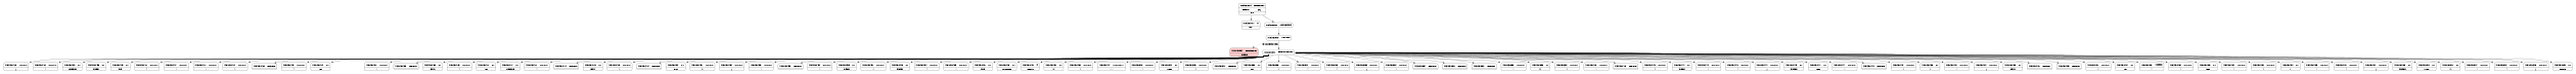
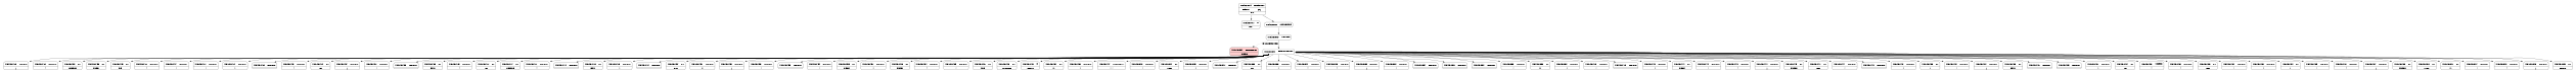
  digraph {
    fontname=Lato
    node [fontname=Lato shape=none]
    edge [fontname=Lato weight=2]
    n1 [label=<<TABLE border='1' cellspacing='0' cellpadding='10' style='rounded' bgcolor='#FFCCCC' ><TR><TD border='0'>1194136832</TD><TD border='0'><B>DecodeFailed</B></TD></TR><HR/><TR><TD border='0' cellpadding='5' colspan='2'>NoLiteral</TD></TR></TABLE>>]
    n2 [label=<<TABLE border='1' cellspacing='0' cellpadding='10' style='rounded' ><TR><TD border='0'>1194136749</TD><TD border='0'><B>LegalChar</B></TD></TR><HR/><TR><TD border='0' cellpadding='5' colspan='2'>}</TD></TR></TABLE>>]
    n3 [label=<<TABLE border='1' cellspacing='0' cellpadding='10' style='rounded' ><TR><TD border='0'>1194136748</TD><TD border='0'><B>LegalChar</B></TD></TR><HR/><TR><TD border='0' cellpadding='5' colspan='2'>;</TD></TR></TABLE>>]
    n4 [label=<<TABLE border='1' cellspacing='0' cellpadding='10' style='rounded' ><TR><TD border='0'>1194136751</TD><TD border='0'><B>EId</B></TD></TR><HR/><TR><TD border='0' cellpadding='5' colspan='2'>microtime</TD></TR></TABLE>>]
    n5 [label=<<TABLE border='1' cellspacing='0' cellpadding='10' style='rounded' ><TR><TD border='0'>1194136750</TD><TD border='0'><B>EId</B></TD></TR><HR/><TR><TD border='0' cellpadding='5' colspan='2'>function</TD></TR></TABLE>>]
    n6 [label=<<TABLE border='1' cellspacing='0' cellpadding='10' style='rounded' ><TR><TD border='0'>1194136745</TD><TD border='0'><B>EId</B></TD></TR><HR/><TR><TD border='0' cellpadding='5' colspan='2'>time</TD></TR></TABLE>>]
    n7 [label=<<TABLE border='1' cellspacing='0' cellpadding='10' style='rounded' ><TR><TD border='0'>1194136744</TD><TD border='0'><B>LegalChar</B></TD></TR><HR/><TR><TD border='0' cellpadding='5' colspan='2'>:</TD></TR></TABLE>>]
    n8 [label=<<TABLE border='1' cellspacing='0' cellpadding='10' style='rounded' ><TR><TD border='0'>1194136747</TD><TD border='0'><B>LegalChar</B></TD></TR><HR/><TR><TD border='0' cellpadding='5' colspan='2'>)</TD></TR></TABLE>>]
    n9 [label=<<TABLE border='1' cellspacing='0' cellpadding='10' style='rounded' ><TR><TD border='0'>1194136746</TD><TD border='0'><B>LegalChar</B></TD></TR><HR/><TR><TD border='0' cellpadding='5' colspan='2'>(</TD></TR></TABLE>>]
    n10 [label=<<TABLE border='1' cellspacing='0' cellpadding='10' style='rounded' ><TR><TD border='0'>1194136741</TD><TD border='0'><B>LegalChar</B></TD></TR><HR/><TR><TD border='0' cellpadding='5' colspan='2'>$</TD></TR></TABLE>>]
    n11 [label=<<TABLE border='1' cellspacing='0' cellpadding='10' style='rounded' ><TR><TD border='0'>1194136740</TD><TD border='0'><B>LegalChar</B></TD></TR><HR/><TR><TD border='0' cellpadding='5' colspan='2'></TD></TR></TABLE>>]
    n12 [label=<<TABLE border='1' cellspacing='0' cellpadding='10' style='rounded' ><TR><TD border='0'>1194136743</TD><TD border='0'><B>LegalChar</B></TD></TR><HR/><TR><TD border='0' cellpadding='5' colspan='2'>:</TD></TR></TABLE>>]
    n13 [label=<<TABLE border='1' cellspacing='0' cellpadding='10' style='rounded' ><TR><TD border='0'>1194136742</TD><TD border='0'><B>EId</B></TD></TR><HR/><TR><TD border='0' cellpadding='5' colspan='2'>self</TD></TR></TABLE>>]
+   n14 [label=<<TABLE border='1' cellspacing='0' cellpadding='10' style='rounded' ><TR><TD border='0'>1194136737</TD><TD border='0'><B>LegalChar</B></TD></TR><HR/><TR><TD border='0' cellpadding='5' colspan='2'>{</TD></TR></TABLE>>]
    n15 [label=<<TABLE border='1' cellspacing='0' cellpadding='10' style='rounded' ><TR><TD border='0'>1194136736</TD><TD border='0'><B>LegalChar</B></TD></TR><HR/><TR><TD border='0' cellpadding='5' colspan='2'>)</TD></TR></TABLE>>]
    n16 [label=<<TABLE border='1' cellspacing='0' cellpadding='10' style='rounded' ><TR><TD border='0'>1194136739</TD><TD border='0'><B>LegalChar</B></TD></TR><HR/><TR><TD border='0' cellpadding='5' colspan='2'></TD></TR></TABLE>>]
    n17 [label=<<TABLE border='1' cellspacing='0' cellpadding='10' style='rounded' ><TR><TD border='0'>1194136738</TD><TD border='0'><B>EId</B></TD></TR><HR/><TR><TD border='0' cellpadding='5' colspan='2'>return</TD></TR></TABLE>>]
    n18 [label=<<TABLE border='1' cellspacing='0' cellpadding='10' style='rounded' ><TR><TD border='0'>1194136765</TD><TD border='0'><B>LegalChar</B></TD></TR><HR/><TR><TD border='0' cellpadding='5' colspan='2'>:</TD></TR></TABLE>>]
    n19 [label=<<TABLE border='1' cellspacing='0' cellpadding='10' style='rounded' ><TR><TD border='0'>1194136764</TD><TD border='0'><B>EId</B></TD></TR><HR/><TR><TD border='0' cellpadding='5' colspan='2'>self</TD></TR></TABLE>>]
    n20 [label=<<TABLE border='1' cellspacing='0' cellpadding='10' style='rounded' ><TR><TD border='0'>1194136767</TD><TD border='0'><B>EId</B></TD></TR><HR/><TR><TD border='0' cellpadding='5' colspan='2'>microtime</TD></TR></TABLE>>]
    n21 [label=<<TABLE border='1' cellspacing='0' cellpadding='10' style='rounded' ><TR><TD border='0'>1194136766</TD><TD border='0'><B>LegalChar</B></TD></TR><HR/><TR><TD border='0' cellpadding='5' colspan='2'>:</TD></TR></TABLE>>]
    n22 [label=<<TABLE border='1' cellspacing='0' cellpadding='10' style='rounded' ><TR><TD border='0'>1194136761</TD><TD border='0'><B>LegalChar</B></TD></TR><HR/><TR><TD border='0' cellpadding='5' colspan='2'></TD></TR></TABLE>>]
    n23 [label=<<TABLE border='1' cellspacing='0' cellpadding='10' style='rounded' ><TR><TD border='0'>1194136760</TD><TD border='0'><B>EId</B></TD></TR><HR/><TR><TD border='0' cellpadding='5' colspan='2'>return</TD></TR></TABLE>>]
    n24 [label=<<TABLE border='1' cellspacing='0' cellpadding='10' style='rounded' ><TR><TD border='0'>1194136763</TD><TD border='0'><B>LegalChar</B></TD></TR><HR/><TR><TD border='0' cellpadding='5' colspan='2'>$</TD></TR></TABLE>>]
    n25 [label=<<TABLE border='1' cellspacing='0' cellpadding='10' style='rounded' ><TR><TD border='0'>1194136762</TD><TD border='0'><B>LegalChar</B></TD></TR><HR/><TR><TD border='0' cellpadding='5' colspan='2'></TD></TR></TABLE>>]
    n26 [label=<<TABLE border='1' cellspacing='0' cellpadding='10' style='rounded' ><TR><TD border='0'>1194136757</TD><TD border='0'><B>EId</B></TD></TR><HR/><TR><TD border='0' cellpadding='5' colspan='2'>false</TD></TR></TABLE>>]
    n27 [label=<<TABLE border='1' cellspacing='0' cellpadding='10' style='rounded' ><TR><TD border='0'>1194136756</TD><TD border='0'><B>LegalChar</B></TD></TR><HR/><TR><TD border='0' cellpadding='5' colspan='2'>=</TD></TR></TABLE>>]
    n28 [label=<<TABLE border='1' cellspacing='0' cellpadding='10' style='rounded' ><TR><TD border='0'>1194136759</TD><TD border='0'><B>LegalChar</B></TD></TR><HR/><TR><TD border='0' cellpadding='5' colspan='2'>{</TD></TR></TABLE>>]
    n29 [label=<<TABLE border='1' cellspacing='0' cellpadding='10' style='rounded' ><TR><TD border='0'>1194136758</TD><TD border='0'><B>LegalChar</B></TD></TR><HR/><TR><TD border='0' cellpadding='5' colspan='2'>)</TD></TR></TABLE>>]
    n30 [label=<<TABLE border='1' cellspacing='0' cellpadding='10' style='rounded' ><TR><TD border='0'>1194136753</TD><TD border='0'><B>LegalChar</B></TD></TR><HR/><TR><TD border='0' cellpadding='5' colspan='2'></TD></TR></TABLE>>]
    n31 [label=<<TABLE border='1' cellspacing='0' cellpadding='10' style='rounded' ><TR><TD border='0'>1194136752</TD><TD border='0'><B>LegalChar</B></TD></TR><HR/><TR><TD border='0' cellpadding='5' colspan='2'>(</TD></TR></TABLE>>]
    n32 [label=<<TABLE border='1' cellspacing='0' cellpadding='10' style='rounded' ><TR><TD border='0'>1194136755</TD><TD border='0'><B>EId</B></TD></TR><HR/><TR><TD border='0' cellpadding='5' colspan='2'>asFloat</TD></TR></TABLE>>]
    n33 [label=<<TABLE border='1' cellspacing='0' cellpadding='10' style='rounded' ><TR><TD border='0'>1194136754</TD><TD border='0'><B>LegalChar</B></TD></TR><HR/><TR><TD border='0' cellpadding='5' colspan='2'>$</TD></TR></TABLE>>]
    n34 [label=<<TABLE border='1' cellspacing='0' cellpadding='10' style='rounded' ><TR><TD border='0'>1194136733</TD><TD border='0'><B>EId</B></TD></TR><HR/><TR><TD border='0' cellpadding='5' colspan='2'>function</TD></TR></TABLE>>]
    n35 [label=<<TABLE border='1' cellspacing='0' cellpadding='10' style='rounded' ><TR><TD border='0'>1194136732</TD><TD border='0'><B>LegalChar</B></TD></TR><HR/><TR><TD border='0' cellpadding='5' colspan='2'>;</TD></TR></TABLE>>]
    n36 [label=<<TABLE border='1' cellspacing='0' cellpadding='10' style='rounded' ><TR><TD border='0'>1194136735</TD><TD border='0'><B>LegalChar</B></TD></TR><HR/><TR><TD border='0' cellpadding='5' colspan='2'>(</TD></TR></TABLE>>]
    n37 [label=<<TABLE border='1' cellspacing='0' cellpadding='10' style='rounded' ><TR><TD border='0'>1194136734</TD><TD border='0'><B>EId</B></TD></TR><HR/><TR><TD border='0' cellpadding='5' colspan='2'>time</TD></TR></TABLE>>]
    n38 [label=<<TABLE border='1' cellspacing='0' cellpadding='10' style='rounded' ><TR><TD border='0'>1194136729</TD><TD border='0'><B>EId</B></TD></TR><HR/><TR><TD border='0' cellpadding='5' colspan='2'>namespace</TD></TR></TABLE>>]
    n39 [label=<<TABLE border='1' cellspacing='0' cellpadding='10' style='rounded' ><TR><TD border='0'>1194136728</TD><TD border='0'><B>Id</B></TD></TR><HR/><TR><TD border='0' cellpadding='5' colspan='2'>EOPHP</TD></TR></TABLE>>]
    n40 [label=<<TABLE border='1' cellspacing='0' cellpadding='10' style='rounded' ><TR><TD border='0'>1194136731</TD><TD border='0'><B>EId</B></TD></TR><HR/><TR><TD border='0' cellpadding='5' colspan='2'>ns</TD></TR></TABLE>>]
    n41 [label=<<TABLE border='1' cellspacing='0' cellpadding='10' style='rounded' ><TR><TD border='0'>1194136730</TD><TD border='0'><B>LegalChar</B></TD></TR><HR/><TR><TD border='0' cellpadding='5' colspan='2'>$</TD></TR></TABLE>>]
    n42 [label=<<TABLE border='1' cellspacing='0' cellpadding='10' style='rounded' ><TR><TD border='0'>1194136727</TD><TD border='0'><B>HeredocFlow</B></TD></TR><HR/><TR><TD border='0' cellpadding='5' colspan='2'>&lt;&lt;&lt;</TD></TR></TABLE>>]
    n43 [label=<<TABLE border='1' cellspacing='0' cellpadding='10' style='rounded' ><TR><TD border='0'>1194136726</TD><TD border='0'><B>Id</B></TD></TR><HR/><TR><TD border='0' cellpadding='5' colspan='2'>eval</TD></TR></TABLE>>]
    n44 [label=<<TABLE border='1' cellspacing='0' cellpadding='10' style='rounded' ><TR><TD border='0'>1194136813</TD><TD border='0'><B>LegalChar</B></TD></TR><HR/><TR><TD border='0' cellpadding='5' colspan='2'>(</TD></TR></TABLE>>]
    n45 [label=<<TABLE border='1' cellspacing='0' cellpadding='10' style='rounded' ><TR><TD border='0'>1194136812</TD><TD border='0'><B>EId</B></TD></TR><HR/><TR><TD border='0' cellpadding='5' colspan='2'>usleep</TD></TR></TABLE>>]
    n46 [label=<<TABLE border='1' cellspacing='0' cellpadding='10' style='rounded' ><TR><TD border='0'>1194136815</TD><TD border='0'><B>LegalChar</B></TD></TR><HR/><TR><TD border='0' cellpadding='5' colspan='2'>$</TD></TR></TABLE>>]
    n47 [label=<<TABLE border='1' cellspacing='0' cellpadding='10' style='rounded' ><TR><TD border='0'>1194136814</TD><TD border='0'><B>LegalChar</B></TD></TR><HR/><TR><TD border='0' cellpadding='5' colspan='2'></TD></TR></TABLE>>]
    n48 [label=<<TABLE border='1' cellspacing='0' cellpadding='10' style='rounded' ><TR><TD border='0'>1194136809</TD><TD border='0'><B>EId</B></TD></TR><HR/><TR><TD border='0' cellpadding='5' colspan='2'>self</TD></TR></TABLE>>]
    n49 [label=<<TABLE border='1' cellspacing='0' cellpadding='10' style='rounded' ><TR><TD border='0'>1194136808</TD><TD border='0'><B>LegalChar</B></TD></TR><HR/><TR><TD border='0' cellpadding='5' colspan='2'>$</TD></TR></TABLE>>]
    n50 [label=<<TABLE border='1' cellspacing='0' cellpadding='10' style='rounded' ><TR><TD border='0'>1194136811</TD><TD border='0'><B>LegalChar</B></TD></TR><HR/><TR><TD border='0' cellpadding='5' colspan='2'>:</TD></TR></TABLE>>]
    n51 [label=<<TABLE border='1' cellspacing='0' cellpadding='10' style='rounded' ><TR><TD border='0'>1194136810</TD><TD border='0'><B>LegalChar</B></TD></TR><HR/><TR><TD border='0' cellpadding='5' colspan='2'>:</TD></TR></TABLE>>]
    n52 [label=<<TABLE border='1' cellspacing='0' cellpadding='10' style='rounded' ><TR><TD border='0'>1194136805</TD><TD border='0'><B>LegalChar</B></TD></TR><HR/><TR><TD border='0' cellpadding='5' colspan='2'>{</TD></TR></TABLE>>]
    n53 [label=<<TABLE border='1' cellspacing='0' cellpadding='10' style='rounded' ><TR><TD border='0'>1194136804</TD><TD border='0'><B>LegalChar</B></TD></TR><HR/><TR><TD border='0' cellpadding='5' colspan='2'>)</TD></TR></TABLE>>]
    n54 [label=<<TABLE border='1' cellspacing='0' cellpadding='10' style='rounded' ><TR><TD border='0'>1194136807</TD><TD border='0'><B>LegalChar</B></TD></TR><HR/><TR><TD border='0' cellpadding='5' colspan='2'></TD></TR></TABLE>>]
    n55 [label=<<TABLE border='1' cellspacing='0' cellpadding='10' style='rounded' ><TR><TD border='0'>1194136806</TD><TD border='0'><B>LegalChar</B></TD></TR><HR/><TR><TD border='0' cellpadding='5' colspan='2'></TD></TR></TABLE>>]
    n56 [label=<<TABLE border='1' cellspacing='0' cellpadding='10' style='rounded' ><TR><TD border='0'>1194136801</TD><TD border='0'><B>LegalChar</B></TD></TR><HR/><TR><TD border='0' cellpadding='5' colspan='2'></TD></TR></TABLE>>]
    n57 [label=<<TABLE border='1' cellspacing='0' cellpadding='10' style='rounded' ><TR><TD border='0'>1194136800</TD><TD border='0'><B>LegalChar</B></TD></TR><HR/><TR><TD border='0' cellpadding='5' colspan='2'>(</TD></TR></TABLE>>]
    n58 [label=<<TABLE border='1' cellspacing='0' cellpadding='10' style='rounded' ><TR><TD border='0'>1194136803</TD><TD border='0'><B>EId</B></TD></TR><HR/><TR><TD border='0' cellpadding='5' colspan='2'>us</TD></TR></TABLE>>]
    n59 [label=<<TABLE border='1' cellspacing='0' cellpadding='10' style='rounded' ><TR><TD border='0'>1194136802</TD><TD border='0'><B>LegalChar</B></TD></TR><HR/><TR><TD border='0' cellpadding='5' colspan='2'>$</TD></TR></TABLE>>]
    n60 [label=<<TABLE border='1' cellspacing='0' cellpadding='10' style='rounded' ><TR><TD border='0'>1194136824</TD><TD border='0'><B>FunctionCall</B></TD></TR><HR/><TR><TD border='0' cellpadding='5'>Patterns</TD><TD border='0' cellpadding='5'>[27]</TD></TR><HR/><TR><TD border='0' cellpadding='5' colspan='2'>eval</TD></TR></TABLE>>]
    n61 [label=<<TABLE border='1' cellspacing='0' cellpadding='10' style='rounded' ><TR><TD border='0'>1194136822</TD><TD border='0'><B>ArgumentList</B></TD></TR></TABLE>>]
    n62 [label=<<TABLE border='1' cellspacing='0' cellpadding='10' style='rounded' ><TR><TD border='0'>1194136823</TD><TD border='0'><B>Argument</B></TD></TR></TABLE>>]
    n63 [label=<<TABLE border='1' cellspacing='0' cellpadding='10' style='rounded' ><TR><TD border='0'>1194136821</TD><TD border='0'><B>PostfixExpression</B></TD></TR></TABLE>>]
    n64 [label=<<TABLE border='1' cellspacing='0' cellpadding='10' style='rounded' ><TR><TD border='0'>1194136768</TD><TD border='0'><B>LegalChar</B></TD></TR><HR/><TR><TD border='0' cellpadding='5' colspan='2'>(</TD></TR></TABLE>>]
    n65 [label=<<TABLE border='1' cellspacing='0' cellpadding='10' style='rounded' ><TR><TD border='0'>1194136769</TD><TD border='0'><B>LegalChar</B></TD></TR><HR/><TR><TD border='0' cellpadding='5' colspan='2'></TD></TR></TABLE>>]
    n66 [label=<<TABLE border='1' cellspacing='0' cellpadding='10' style='rounded' ><TR><TD border='0'>1194136770</TD><TD border='0'><B>LegalChar</B></TD></TR><HR/><TR><TD border='0' cellpadding='5' colspan='2'>$</TD></TR></TABLE>>]
    n67 [label=<<TABLE border='1' cellspacing='0' cellpadding='10' style='rounded' ><TR><TD border='0'>1194136771</TD><TD border='0'><B>EId</B></TD></TR><HR/><TR><TD border='0' cellpadding='5' colspan='2'>asFloat</TD></TR></TABLE>>]
    n68 [label=<<TABLE border='1' cellspacing='0' cellpadding='10' style='rounded' ><TR><TD border='0'>1194136772</TD><TD border='0'><B>LegalChar</B></TD></TR><HR/><TR><TD border='0' cellpadding='5' colspan='2'>)</TD></TR></TABLE>>]
    n69 [label=<<TABLE border='1' cellspacing='0' cellpadding='10' style='rounded' ><TR><TD border='0'>1194136773</TD><TD border='0'><B>LegalChar</B></TD></TR><HR/><TR><TD border='0' cellpadding='5' colspan='2'>;</TD></TR></TABLE>>]
    n70 [label=<<TABLE border='1' cellspacing='0' cellpadding='10' style='rounded' ><TR><TD border='0'>1194136774</TD><TD border='0'><B>LegalChar</B></TD></TR><HR/><TR><TD border='0' cellpadding='5' colspan='2'>}</TD></TR></TABLE>>]
    n71 [label=<<TABLE border='1' cellspacing='0' cellpadding='10' style='rounded' ><TR><TD border='0'>1194136775</TD><TD border='0'><B>EId</B></TD></TR><HR/><TR><TD border='0' cellpadding='5' colspan='2'>function</TD></TR></TABLE>>]
    n72 [label=<<TABLE border='1' cellspacing='0' cellpadding='10' style='rounded' ><TR><TD border='0'>1194136776</TD><TD border='0'><B>EId</B></TD></TR><HR/><TR><TD border='0' cellpadding='5' colspan='2'>sleep</TD></TR></TABLE>>]
    n73 [label=<<TABLE border='1' cellspacing='0' cellpadding='10' style='rounded' ><TR><TD border='0'>1194136777</TD><TD border='0'><B>LegalChar</B></TD></TR><HR/><TR><TD border='0' cellpadding='5' colspan='2'>(</TD></TR></TABLE>>]
    n74 [label=<<TABLE border='1' cellspacing='0' cellpadding='10' style='rounded' ><TR><TD border='0'>1194136778</TD><TD border='0'><B>LegalChar</B></TD></TR><HR/><TR><TD border='0' cellpadding='5' colspan='2'></TD></TR></TABLE>>]
    n75 [label=<<TABLE border='1' cellspacing='0' cellpadding='10' style='rounded' ><TR><TD border='0'>1194136779</TD><TD border='0'><B>LegalChar</B></TD></TR><HR/><TR><TD border='0' cellpadding='5' colspan='2'>$</TD></TR></TABLE>>]
    n76 [label=<<TABLE border='1' cellspacing='0' cellpadding='10' style='rounded' ><TR><TD border='0'>1194136780</TD><TD border='0'><B>EId</B></TD></TR><HR/><TR><TD border='0' cellpadding='5' colspan='2'>s</TD></TR></TABLE>>]
    n77 [label=<<TABLE border='1' cellspacing='0' cellpadding='10' style='rounded' ><TR><TD border='0'>1194136781</TD><TD border='0'><B>LegalChar</B></TD></TR><HR/><TR><TD border='0' cellpadding='5' colspan='2'>)</TD></TR></TABLE>>]
    n78 [label=<<TABLE border='1' cellspacing='0' cellpadding='10' style='rounded' ><TR><TD border='0'>1194136782</TD><TD border='0'><B>LegalChar</B></TD></TR><HR/><TR><TD border='0' cellpadding='5' colspan='2'>{</TD></TR></TABLE>>]
    n79 [label=<<TABLE border='1' cellspacing='0' cellpadding='10' style='rounded' ><TR><TD border='0'>1194136783</TD><TD border='0'><B>EId</B></TD></TR><HR/><TR><TD border='0' cellpadding='5' colspan='2'>return</TD></TR></TABLE>>]
    n80 [label=<<TABLE border='1' cellspacing='0' cellpadding='10' style='rounded' ><TR><TD border='0'>1194136784</TD><TD border='0'><B>LegalChar</B></TD></TR><HR/><TR><TD border='0' cellpadding='5' colspan='2'></TD></TR></TABLE>>]
    n81 [label=<<TABLE border='1' cellspacing='0' cellpadding='10' style='rounded' ><TR><TD border='0'>1194136785</TD><TD border='0'><B>LegalChar</B></TD></TR><HR/><TR><TD border='0' cellpadding='5' colspan='2'></TD></TR></TABLE>>]
    n82 [label=<<TABLE border='1' cellspacing='0' cellpadding='10' style='rounded' ><TR><TD border='0'>1194136786</TD><TD border='0'><B>LegalChar</B></TD></TR><HR/><TR><TD border='0' cellpadding='5' colspan='2'>$</TD></TR></TABLE>>]
    n83 [label=<<TABLE border='1' cellspacing='0' cellpadding='10' style='rounded' ><TR><TD border='0'>1194136787</TD><TD border='0'><B>EId</B></TD></TR><HR/><TR><TD border='0' cellpadding='5' colspan='2'>self</TD></TR></TABLE>>]
    n84 [label=<<TABLE border='1' cellspacing='0' cellpadding='10' style='rounded' ><TR><TD border='0'>1194136788</TD><TD border='0'><B>NoLiteral</B></TD></TR><HR/><TR><TD border='0' cellpadding='5' colspan='2'>:</TD></TR></TABLE>>]
    n85 [label=<<TABLE border='1' cellspacing='0' cellpadding='10' style='rounded' ><TR><TD border='0'>1194136789</TD><TD border='0'><B>LegalChar</B></TD></TR><HR/><TR><TD border='0' cellpadding='5' colspan='2'>:</TD></TR></TABLE>>]
    n86 [label=<<TABLE border='1' cellspacing='0' cellpadding='10' style='rounded' ><TR><TD border='0'>1194136790</TD><TD border='0'><B>EId</B></TD></TR><HR/><TR><TD border='0' cellpadding='5' colspan='2'>sleep</TD></TR></TABLE>>]
    n87 [label=<<TABLE border='1' cellspacing='0' cellpadding='10' style='rounded' ><TR><TD border='0'>1194136791</TD><TD border='0'><B>LegalChar</B></TD></TR><HR/><TR><TD border='0' cellpadding='5' colspan='2'>(</TD></TR></TABLE>>]
    n88 [label=<<TABLE border='1' cellspacing='0' cellpadding='10' style='rounded' ><TR><TD border='0'>1194136793</TD><TD border='0'><B>LegalChar</B></TD></TR><HR/><TR><TD border='0' cellpadding='5' colspan='2'>$</TD></TR></TABLE>>]
    n89 [label=<<TABLE border='1' cellspacing='0' cellpadding='10' style='rounded' ><TR><TD border='0'>1194136794</TD><TD border='0'><B>EId</B></TD></TR><HR/><TR><TD border='0' cellpadding='5' colspan='2'>s</TD></TR></TABLE>>]
    n90 [label=<<TABLE border='1' cellspacing='0' cellpadding='10' style='rounded' ><TR><TD border='0'>1194136795</TD><TD border='0'><B>LegalChar</B></TD></TR><HR/><TR><TD border='0' cellpadding='5' colspan='2'>)</TD></TR></TABLE>>]
    n91 [label=<<TABLE border='1' cellspacing='0' cellpadding='10' style='rounded' ><TR><TD border='0'>1194136796</TD><TD border='0'><B>LegalChar</B></TD></TR><HR/><TR><TD border='0' cellpadding='5' colspan='2'>;</TD></TR></TABLE>>]
    n92 [label=<<TABLE border='1' cellspacing='0' cellpadding='10' style='rounded' ><TR><TD border='0'>1194136797</TD><TD border='0'><B>LegalChar</B></TD></TR><HR/><TR><TD border='0' cellpadding='5' colspan='2'>}</TD></TR></TABLE>>]
    n93 [label=<<TABLE border='1' cellspacing='0' cellpadding='10' style='rounded' ><TR><TD border='0'>1194136798</TD><TD border='0'><B>EId</B></TD></TR><HR/><TR><TD border='0' cellpadding='5' colspan='2'>function</TD></TR></TABLE>>]
    n94 [label=<<TABLE border='1' cellspacing='0' cellpadding='10' style='rounded' ><TR><TD border='0'>1194136799</TD><TD border='0'><B>EId</B></TD></TR><HR/><TR><TD border='0' cellpadding='5' colspan='2'>usleep</TD></TR></TABLE>>]
    n95 [label=<<TABLE border='1' cellspacing='0' cellpadding='10' style='rounded' ><TR><TD border='0'>1194136816</TD><TD border='0'><B>EId</B></TD></TR><HR/><TR><TD border='0' cellpadding='5' colspan='2'>us</TD></TR></TABLE>>]
    n96 [label=<<TABLE border='1' cellspacing='0' cellpadding='10' style='rounded' ><TR><TD border='0'>1194136817</TD><TD border='0'><B>LegalChar</B></TD></TR><HR/><TR><TD border='0' cellpadding='5' colspan='2'>)</TD></TR></TABLE>>]
    n97 [label=<<TABLE border='1' cellspacing='0' cellpadding='10' style='rounded' ><TR><TD border='0'>1194136818</TD><TD border='0'><B>LegalChar</B></TD></TR><HR/><TR><TD border='0' cellpadding='5' colspan='2'>;</TD></TR></TABLE>>]
    n98 [label=<<TABLE border='1' cellspacing='0' cellpadding='10' style='rounded' ><TR><TD border='0'>1194136819</TD><TD border='0'><B>LegalChar</B></TD></TR><HR/><TR><TD border='0' cellpadding='5' colspan='2'>}</TD></TR></TABLE>>]
    n99 [label=<<TABLE border='1' cellspacing='0' cellpadding='10' style='rounded' ><TR><TD border='0'>1194136820</TD><TD border='0'><B>EId</B></TD></TR><HR/><TR><TD border='0' cellpadding='5' colspan='2'>EOPHP</TD></TR></TABLE>>]
    n60 -> n43
    n60 -> n61
    n61 -> n62
    n62 -> n1 [label=DynamicResolution style=dotted weight=""]
    n62 -> n63
    n63 -> n2
    n63 -> n3
    n63 -> n4
    n63 -> n5
    n63 -> n6
    n63 -> n7
    n63 -> n8
    n63 -> n9
    n63 -> n10
    n63 -> n11
    n63 -> n12
    n63 -> n13
+   n63 -> n14
    n63 -> n15
    n63 -> n16
    n63 -> n17
    n63 -> n18
    n63 -> n19
    n63 -> n20
    n63 -> n21
    n63 -> n22
    n63 -> n23
    n63 -> n24
    n63 -> n25
    n63 -> n26
    n63 -> n27
    n63 -> n28
    n63 -> n29
    n63 -> n30
    n63 -> n31
    n63 -> n32
    n63 -> n33
    n63 -> n34
    n63 -> n35
    n63 -> n36
    n63 -> n37
    n63 -> n38
    n63 -> n39
    n63 -> n40
    n63 -> n41
    n63 -> n42
    n63 -> n44
    n63 -> n45
    n63 -> n46
    n63 -> n47
    n63 -> n48
    n63 -> n49
    n63 -> n50
    n63 -> n51
    n63 -> n52
    n63 -> n53
    n63 -> n54
    n63 -> n55
    n63 -> n56
    n63 -> n57
    n63 -> n58
    n63 -> n59
    n63 -> n64
    n63 -> n65
    n63 -> n66
    n63 -> n67
    n63 -> n68
    n63 -> n69
    n63 -> n70
    n63 -> n71
    n63 -> n72
    n63 -> n73
    n63 -> n74
    n63 -> n75
    n63 -> n76
    n63 -> n77
    n63 -> n78
    n63 -> n79
    n63 -> n80
    n63 -> n81
    n63 -> n82
    n63 -> n83
    n63 -> n84
    n63 -> n85
    n63 -> n86
    n63 -> n87
    n63 -> n88
    n63 -> n89
    n63 -> n90
    n63 -> n91
    n63 -> n92
    n63 -> n93
    n63 -> n94
    n63 -> n95
    n63 -> n96
    n63 -> n97
    n63 -> n98
    n63 -> n99
  }
